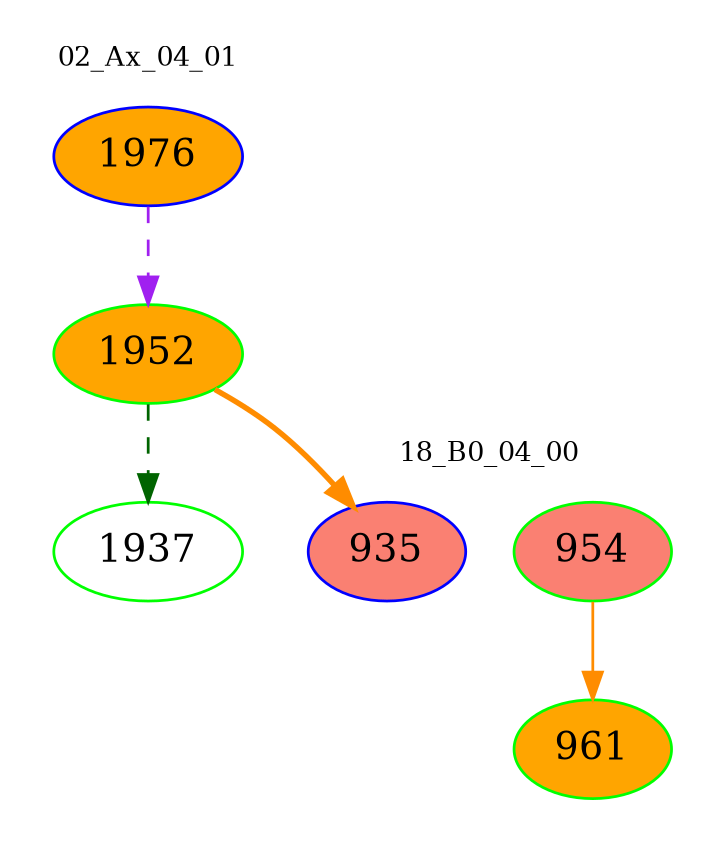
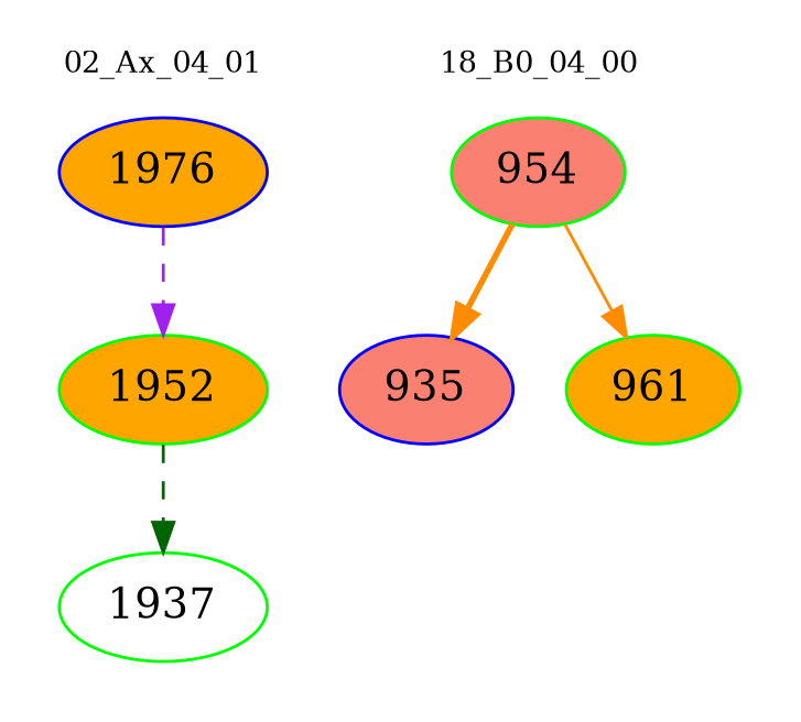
  digraph {
    node [color=green fillcolor=orange style=filled]
    edge [color=darkorange style=dashed]
    n1 [label=1952]
    n2 [fillcolor=white label=1937]
    n3 [color=blue label=1976]
    n4 [fillcolor=salmon label=954]
    n5 [color=blue fillcolor=salmon label=935]
    n6 [label=961]
    subgraph cluster_1 {
      color=white
      fontsize=10
      label="02_Ax_04_01"
      n1
      n2
      n3
    }
    subgraph cluster_2 {
      color=white
      fontsize=10
      label="18_B0_04_00"
      n4
      n5
      n6
    }
    n1 -> n2 [color=darkgreen]
    n3 -> n1 [color=purple]
-   n1 -> n5 [style=bold]
+   n4 -> n5 [style=bold]
    n4 -> n6 [style=solid]
  }
